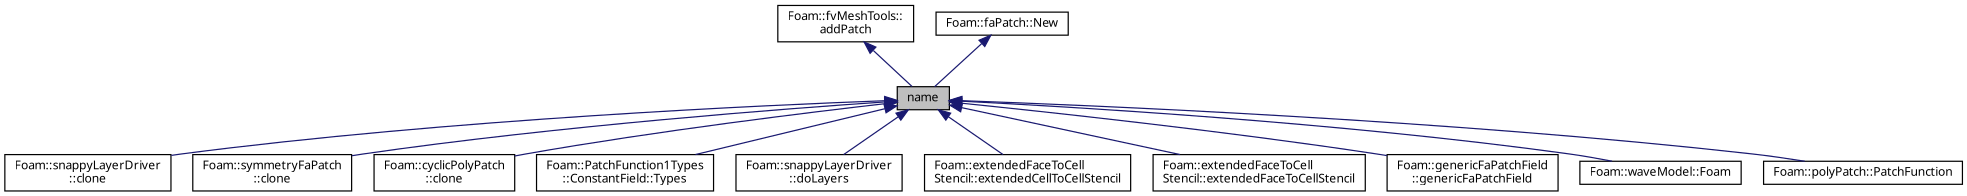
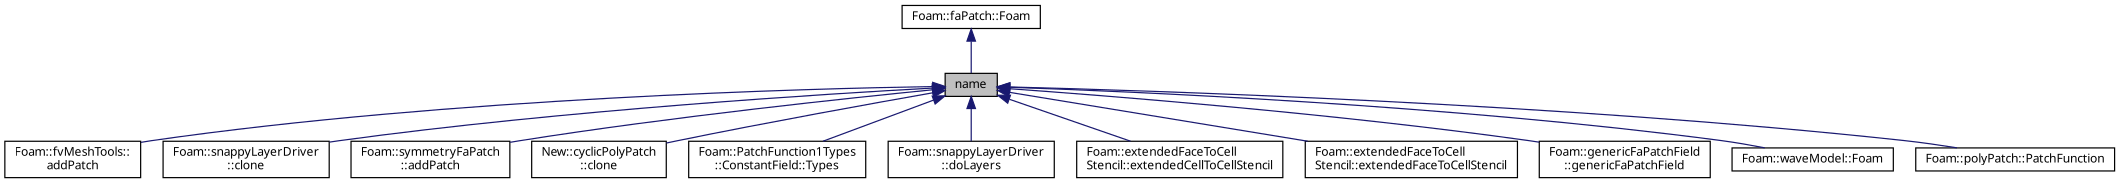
  digraph {
    fontname="Noto Sans"
    rankdir=TB
    node [color=black fontname="Noto Sans" fontsize=10 shape=record]
    edge [color=midnightblue dir=back fontname="Noto Sans" fontsize=10 labelfontname=Helvetica labelfontsize=10 style=solid]
    n1 [fillcolor=grey75 fontcolor=black height=0.2 label=name style=filled width=0.4]
    n2 [height=0.2 label="Foam::fvMeshTools::\laddPatch" width=0.4]
    n3 [height=0.2 label="Foam::snappyLayerDriver\l::clone" width=0.4]
-   n4 [height=0.2 label="Foam::symmetryFaPatch\l::clone" width=0.4]
-   n5 [height=0.2 label="Foam::cyclicPolyPatch\l::clone" width=0.4]
+   n4 [height=0.2 label="Foam::symmetryFaPatch\l::addPatch" width=0.4]
+   n5 [height=0.2 label="New::cyclicPolyPatch\l::clone" width=0.4]
    n6 [height=0.2 label="Foam::PatchFunction1Types\l::ConstantField::Types" width=0.4]
    n7 [height=0.2 label="Foam::snappyLayerDriver\l::doLayers" width=0.4]
    n8 [height=0.2 label="Foam::extendedFaceToCell\lStencil::extendedCellToCellStencil" width=0.4]
    n9 [height=0.2 label="Foam::extendedFaceToCell\lStencil::extendedFaceToCellStencil" width=0.4]
    n10 [height=0.2 label="Foam::genericFaPatchField\l::genericFaPatchField" width=0.4]
    n11 [height=0.2 label="Foam::waveModel::Foam" width=0.4]
    n12 [height=0.2 label="Foam::polyPatch::PatchFunction" width=0.4]
-   n13 [height=0.2 label="Foam::faPatch::New" width=0.4]
-   n2 -> n1
+   n13 [height=0.2 label="Foam::faPatch::Foam" width=0.4]
+   n1 -> n2
    n1 -> n3
    n1 -> n4
    n1 -> n5
    n1 -> n6
    n1 -> n7
    n1 -> n8
    n1 -> n9
    n1 -> n10
    n1 -> n11
    n1 -> n12
    n13 -> n1
  }
